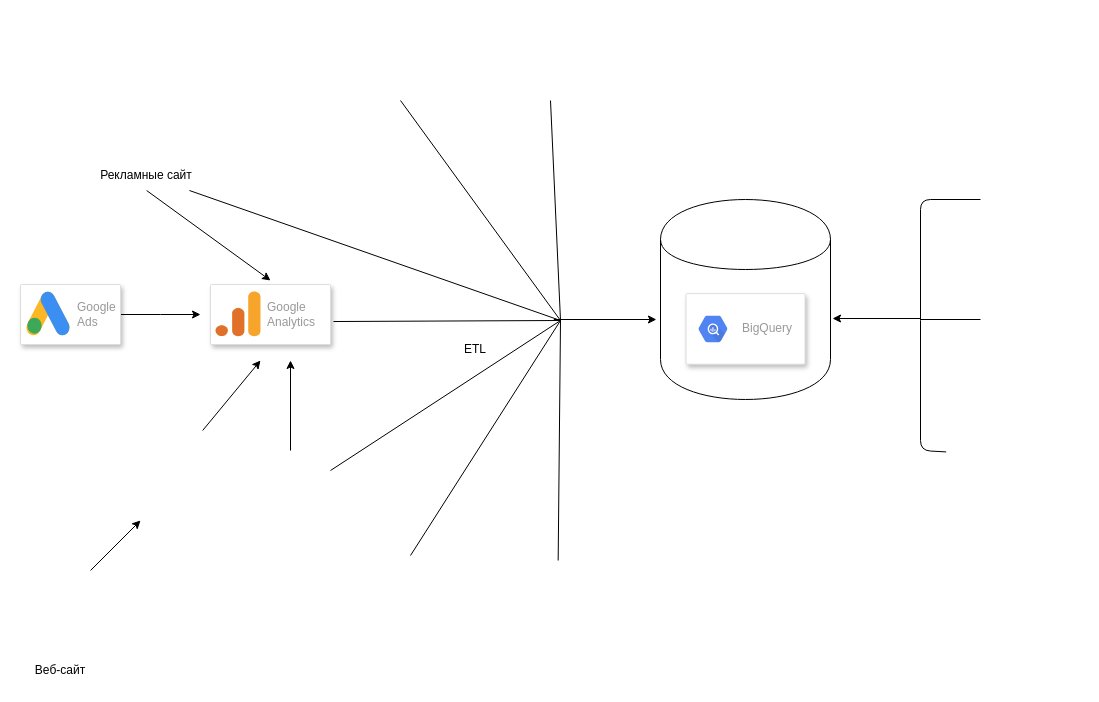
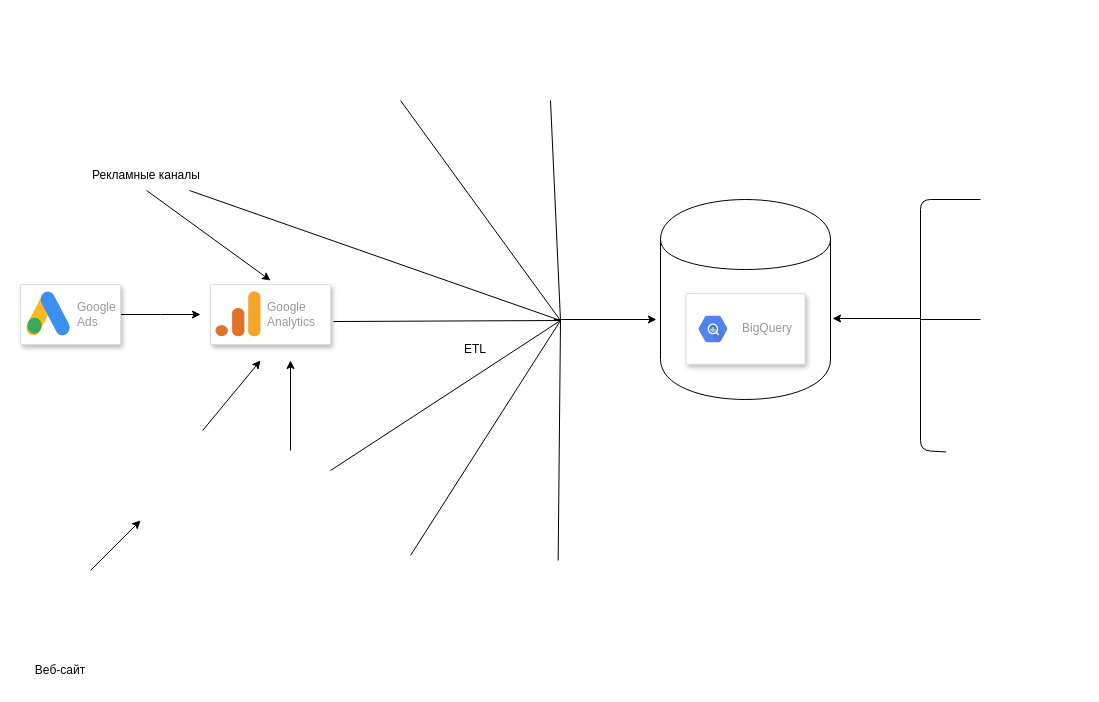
  <mxCell id="0" />
  <mxCell id="1" parent="0" />
  <mxCell id="2" value="" style="edgeStyle=orthogonalEdgeStyle;rounded=0;orthogonalLoop=1;jettySize=auto;html=1;" parent="1" source="3" edge="1"><mxGeometry relative="1" as="geometry"><mxPoint x="200" y="314" as="targetPoint" /></mxGeometry></mxCell>
  <mxCell id="3" value="" style="strokeColor=#dddddd;shadow=1;strokeWidth=1;rounded=1;absoluteArcSize=1;arcSize=2;" parent="1" vertex="1"><mxGeometry y="284" width="100" height="60" as="geometry" x="20" /></mxCell>
  <mxCell id="4" value="Google&#10;Ads" style="dashed=0;connectable=0;html=1;fillColor=#5184F3;strokeColor=none;shape=mxgraph.gcp2.google_ads;part=1;labelPosition=right;verticalLabelPosition=middle;align=left;verticalAlign=middle;spacingLeft=5;fontColor=#999999;fontSize=12;" parent="3" vertex="1"><mxGeometry width="45" height="45" relative="1" as="geometry"><mxPoint x="5" y="7" as="offset" /></mxGeometry></mxCell>
  <mxCell id="5" value="" style="strokeColor=#dddddd;shadow=1;strokeWidth=1;rounded=1;absoluteArcSize=1;arcSize=2;" parent="1" vertex="1"><mxGeometry x="210" y="284" width="120" height="60" as="geometry" /></mxCell>
  <mxCell id="6" value="Google&#10;Analytics" style="dashed=0;connectable=0;html=1;fillColor=#5184F3;strokeColor=none;shape=mxgraph.gcp2.google_analytics;part=1;labelPosition=right;verticalLabelPosition=middle;align=left;verticalAlign=middle;spacingLeft=5;fontColor=#999999;fontSize=12;" parent="5" vertex="1"><mxGeometry width="45" height="45" relative="1" as="geometry"><mxPoint x="5" y="7" as="offset" /></mxGeometry></mxCell>
  <mxCell id="7" value="" style="group" parent="1" vertex="1" connectable="0"><mxGeometry x="660" y="199" width="170" height="200" as="geometry" /></mxCell>
  <mxCell id="8" value="" style="group" parent="7" vertex="1" connectable="0"><mxGeometry width="170" height="200" as="geometry" /></mxCell>
  <mxCell id="9" value="" style="shape=cylinder;whiteSpace=wrap;html=1;boundedLbl=1;backgroundOutline=1;" parent="8" vertex="1"><mxGeometry width="170" height="200" as="geometry" /></mxCell>
  <mxCell id="10" value="" style="strokeColor=#dddddd;shadow=1;strokeWidth=1;rounded=1;absoluteArcSize=1;arcSize=2;" parent="8" vertex="1"><mxGeometry x="25.5" y="94.118" width="119" height="70.588" as="geometry" /></mxCell>
  <mxCell id="11" value="BigQuery" style="dashed=0;connectable=0;html=1;fillColor=#5184F3;strokeColor=none;shape=mxgraph.gcp2.hexIcon;prIcon=bigquery;part=1;labelPosition=right;verticalLabelPosition=middle;align=left;verticalAlign=middle;spacingLeft=5;fontColor=#999999;fontSize=12;" parent="10" vertex="1"><mxGeometry y="0.5" width="44" height="39" relative="1" as="geometry"><mxPoint x="5" y="-19.5" as="offset" /></mxGeometry></mxCell>
  <mxCell id="12" value="" style="shape=image;imageAspect=0;aspect=fixed;verticalLabelPosition=bottom;verticalAlign=top;image=https://pbs.twimg.com/media/EJV7-kqWwAAVEee.png:large;" parent="1" vertex="1"><mxGeometry x="120" y="440" width="119.74" height="70" as="geometry" /></mxCell>
  <mxCell id="13" value="" style="group" parent="1" vertex="1" connectable="0"><mxGeometry x="40" y="40" width="212.15" height="160" as="geometry" /></mxCell>
  <mxCell id="14" value="" style="shape=image;imageAspect=0;aspect=fixed;verticalLabelPosition=bottom;verticalAlign=top;image=https://easycode.tech/wp-content/uploads/2018/12/vk-512-min.png;" parent="13" vertex="1"><mxGeometry x="144.11" y="70" width="50" height="50" as="geometry" /></mxCell>
  <mxCell id="15" value="" style="shape=image;imageAspect=0;aspect=fixed;verticalLabelPosition=bottom;verticalAlign=top;image=https://kreklama.ru/files/images/sections/YandexDirect.png;" parent="13" vertex="1"><mxGeometry y="75" width="141.82" height="45" as="geometry" /></mxCell>
  <mxCell id="16" value="" style="shape=image;imageAspect=0;aspect=fixed;verticalLabelPosition=bottom;verticalAlign=top;image=https://avatars.mds.yandex.net/get-pdb/992060/28beb2ac-8e81-4689-b620-657bf99fbe2d/s1200?webp=false;" parent="13" vertex="1"><mxGeometry x="51.11" width="50" height="50" as="geometry" /></mxCell>
  <mxCell id="17" value="" style="shape=image;imageAspect=0;aspect=fixed;verticalLabelPosition=bottom;verticalAlign=top;image=https://avatars.mds.yandex.net/get-zen_doc/34175/pub_5a33afc2799d9d78cf438b2a_5a33b024a815f165ec1754de/scale_1200;" parent="13" vertex="1"><mxGeometry x="126.06" width="86.09" height="50" as="geometry" /></mxCell>
- <mxCell id="18" value="Рекламные сайт" style="text;html=1;strokeColor=none;fillColor=none;align=center;verticalAlign=middle;whiteSpace=wrap;rounded=0;" parent="13" vertex="1"><mxGeometry x="51.11" y="120" width="110" height="30" as="geometry" /></mxCell>
+ <mxCell id="18" value="Рекламные каналы" style="text;html=1;strokeColor=none;fillColor=none;align=center;verticalAlign=middle;whiteSpace=wrap;rounded=0;" parent="13" vertex="1"><mxGeometry x="51.11" y="120" width="110" height="30" as="geometry" /></mxCell>
  <mxCell id="19" value="" style="shape=image;imageAspect=0;aspect=fixed;verticalLabelPosition=bottom;verticalAlign=top;image=http://ams39.ru/images/038a1d3d-12f5-484b-bcad-fb87116ac850.png;" parent="1" vertex="1"><mxGeometry x="511" y="560" width="93.34" height="70" as="geometry" /></mxCell>
  <mxCell id="20" value="" style="shape=image;imageAspect=0;aspect=fixed;verticalLabelPosition=bottom;verticalAlign=top;image=https://it-volga.ru/image/cache/catalog/Stat/logo_200x200-500x500.png;" parent="1" vertex="1"><mxGeometry x="370" y="555" width="80" height="80" as="geometry" /></mxCell>
  <mxCell id="21" value="" style="shape=image;imageAspect=0;aspect=fixed;verticalLabelPosition=bottom;verticalAlign=top;image=https://blog.prodelo.biz/wp-content/uploads/2019/01/1200x630bb.png;" parent="1" vertex="1"><mxGeometry x="510" y="20" width="80" height="80" as="geometry" /></mxCell>
  <mxCell id="22" value="" style="shape=image;imageAspect=0;aspect=fixed;verticalLabelPosition=bottom;verticalAlign=top;image=https://cytco.net/wp-content/uploads/2015/07/cloud_crm.png;" parent="1" vertex="1"><mxGeometry x="360" y="20" width="80" height="80" as="geometry" /></mxCell>
  <mxCell id="23" value="" style="group" parent="1" vertex="1" connectable="0"><mxGeometry x="270" y="470" width="60" height="80" as="geometry" /></mxCell>
  <mxCell id="24" value="" style="shape=image;imageAspect=0;aspect=fixed;verticalLabelPosition=bottom;verticalAlign=top;image=https://leadstormmktg.com/wp-content/uploads/2019/08/CallTracking-Icon-REV1.png;" parent="23" vertex="1"><mxGeometry width="60" height="60" as="geometry" /></mxCell>
  <mxCell id="25" value="" style="shape=image;imageAspect=0;aspect=fixed;verticalLabelPosition=bottom;verticalAlign=top;image=https://ozone.unep.org/sites/default/files/excel-icon-transparent-v2.png;" parent="1" vertex="1"><mxGeometry x="981.03" y="294" width="60" height="60" as="geometry" /></mxCell>
  <mxCell id="26" value="" style="shape=image;imageAspect=0;aspect=fixed;verticalLabelPosition=bottom;verticalAlign=top;image=http://cdn.onlinewebfonts.com/svg/img_52165.png;" parent="1" vertex="1"><mxGeometry x="980" y="150" width="62.06" height="70" as="geometry" /></mxCell>
  <mxCell id="27" value="" style="shape=image;imageAspect=0;aspect=fixed;verticalLabelPosition=bottom;verticalAlign=top;image=https://venturebeat.com/wp-content/uploads/2018/01/tableau-logo-e1568409911668.png;" parent="1" vertex="1"><mxGeometry x="945.67" y="410" width="130.73" height="90" as="geometry" /></mxCell>
  <mxCell id="28" value="" style="endArrow=classic;html=1;" parent="1" edge="1"><mxGeometry width="50" height="50" relative="1" as="geometry"><mxPoint x="202.15" y="430" as="sourcePoint" /><mxPoint x="260" y="360" as="targetPoint" /></mxGeometry></mxCell>
  <mxCell id="29" value="" style="endArrow=classic;html=1;" parent="1" edge="1"><mxGeometry width="50" height="50" relative="1" as="geometry"><mxPoint x="290" y="450" as="sourcePoint" /><mxPoint x="290" y="360" as="targetPoint" /></mxGeometry></mxCell>
  <mxCell id="30" value="" style="group;rotation=90;" parent="1" vertex="1" connectable="0"><mxGeometry x="30" y="560" width="73.59" height="120" as="geometry" /></mxCell>
  <mxCell id="31" value="" style="group" parent="30" vertex="1" connectable="0"><mxGeometry width="73.59" height="120" as="geometry" /></mxCell>
  <mxCell id="32" value="" style="group" parent="31" vertex="1" connectable="0"><mxGeometry x="7.105e-15" width="73.59" height="80" as="geometry" /></mxCell>
  <mxCell id="33" value="" style="shape=image;imageAspect=0;aspect=fixed;verticalLabelPosition=bottom;verticalAlign=top;image=https://climateguard.ru/wp-content/uploads/2019/01/computer-clipart-computer-system-18.png;" parent="32" vertex="1"><mxGeometry x="-7.74" y="30" width="73.59" height="60" as="geometry" /></mxCell>
  <mxCell id="34" value="" style="endArrow=classic;html=1;" parent="32" edge="1"><mxGeometry width="50" height="50" relative="1" as="geometry"><mxPoint x="60" y="10" as="sourcePoint" /><mxPoint x="110.0" y="-40" as="targetPoint" /></mxGeometry></mxCell>
  <mxCell id="35" value="Веб-сайт" style="text;html=1;strokeColor=none;fillColor=none;align=center;verticalAlign=middle;whiteSpace=wrap;rounded=0;" parent="31" vertex="1"><mxGeometry y="100" width="60" height="20" as="geometry" /></mxCell>
  <mxCell id="36" value="" style="endArrow=classic;html=1;exitX=0.5;exitY=1;exitDx=0;exitDy=0;" parent="1" source="18" edge="1"><mxGeometry width="50" height="50" relative="1" as="geometry"><mxPoint x="350" y="260" as="sourcePoint" /><mxPoint x="270" y="280" as="targetPoint" /></mxGeometry></mxCell>
  <mxCell id="37" value="" style="endArrow=classic;html=1;entryX=-0.024;entryY=0.6;entryDx=0;entryDy=0;entryPerimeter=0;" parent="1" target="9" edge="1"><mxGeometry width="50" height="50" relative="1" as="geometry"><mxPoint x="553.34" y="319" as="sourcePoint" /><mxPoint x="650" y="318" as="targetPoint" /></mxGeometry></mxCell>
  <mxCell id="38" value="ETL" style="text;html=1;strokeColor=none;fillColor=none;align=center;verticalAlign=middle;whiteSpace=wrap;rounded=0;" parent="1" vertex="1"><mxGeometry x="455" y="339" width="40" height="20" as="geometry" /></mxCell>
  <mxCell id="39" value="" style="endArrow=none;html=1;exitX=0.5;exitY=1;exitDx=0;exitDy=0;" parent="1" source="21" edge="1"><mxGeometry width="50" height="50" relative="1" as="geometry"><mxPoint x="520" y="320" as="sourcePoint" /><mxPoint x="560" y="320" as="targetPoint" /></mxGeometry></mxCell>
  <mxCell id="40" value="" style="endArrow=none;html=1;exitX=0.5;exitY=1;exitDx=0;exitDy=0;" parent="1" source="22" edge="1"><mxGeometry width="50" height="50" relative="1" as="geometry"><mxPoint x="410" y="110" as="sourcePoint" /><mxPoint x="560" y="320" as="targetPoint" /></mxGeometry></mxCell>
  <mxCell id="41" value="" style="endArrow=none;html=1;" parent="1" source="18" edge="1"><mxGeometry width="50" height="50" relative="1" as="geometry"><mxPoint x="420" y="330" as="sourcePoint" /><mxPoint x="560" y="320" as="targetPoint" /></mxGeometry></mxCell>
  <mxCell id="42" value="" style="endArrow=none;html=1;exitX=1.025;exitY=0.617;exitDx=0;exitDy=0;exitPerimeter=0;" parent="1" source="5" edge="1"><mxGeometry width="50" height="50" relative="1" as="geometry"><mxPoint x="330" y="334" as="sourcePoint" /><mxPoint x="560" y="320" as="targetPoint" /></mxGeometry></mxCell>
  <mxCell id="43" value="" style="endArrow=none;html=1;exitX=1;exitY=0;exitDx=0;exitDy=0;" parent="1" source="24" edge="1"><mxGeometry width="50" height="50" relative="1" as="geometry"><mxPoint x="320" y="480" as="sourcePoint" /><mxPoint x="560" y="320" as="targetPoint" /></mxGeometry></mxCell>
  <mxCell id="44" value="" style="endArrow=none;html=1;exitX=0.5;exitY=0;exitDx=0;exitDy=0;" parent="1" edge="1" source="20"><mxGeometry width="50" height="50" relative="1" as="geometry"><mxPoint x="420" y="535" as="sourcePoint" /><mxPoint x="560" y="320" as="targetPoint" /></mxGeometry></mxCell>
  <mxCell id="45" value="" style="endArrow=none;html=1;exitX=0.5;exitY=0;exitDx=0;exitDy=0;" parent="1" edge="1" source="19"><mxGeometry width="50" height="50" relative="1" as="geometry"><mxPoint x="503.34" y="535" as="sourcePoint" /><mxPoint x="560" y="320" as="targetPoint" /></mxGeometry></mxCell>
  <mxCell id="46" value="" style="endArrow=classic;html=1;entryX=1.012;entryY=0.595;entryDx=0;entryDy=0;entryPerimeter=0;" parent="1" target="9" edge="1"><mxGeometry width="50" height="50" relative="1" as="geometry"><mxPoint x="920" y="318" as="sourcePoint" /><mxPoint x="960" y="280" as="targetPoint" /></mxGeometry></mxCell>
  <mxCell id="47" value="" style="endArrow=none;html=1;" parent="1" edge="1"><mxGeometry width="50" height="50" relative="1" as="geometry"><mxPoint x="920" y="320" as="sourcePoint" /><mxPoint x="980" y="199" as="targetPoint" /><Array as="points"><mxPoint x="920" y="199" /></Array></mxGeometry></mxCell>
  <mxCell id="48" value="" style="endArrow=none;html=1;" parent="1" edge="1"><mxGeometry width="50" height="50" relative="1" as="geometry"><mxPoint x="920" y="319" as="sourcePoint" /><mxPoint x="980" y="319" as="targetPoint" /></mxGeometry></mxCell>
  <mxCell id="49" value="" style="endArrow=none;html=1;" parent="1" source="27" edge="1"><mxGeometry width="50" height="50" relative="1" as="geometry"><mxPoint x="870" y="370" as="sourcePoint" /><mxPoint x="920" y="320" as="targetPoint" /><Array as="points"><mxPoint x="920" y="450" /></Array></mxGeometry></mxCell>
